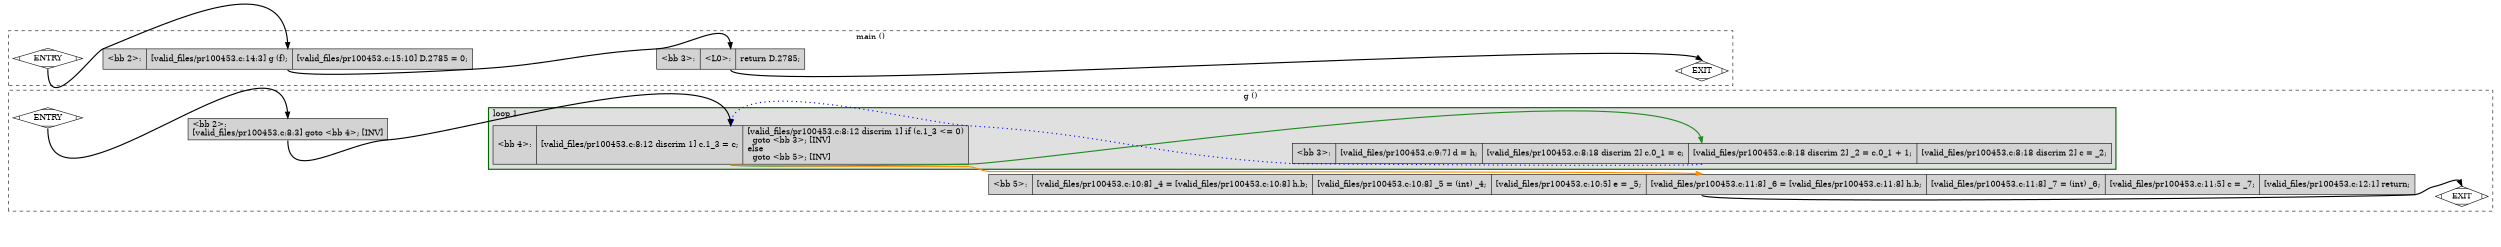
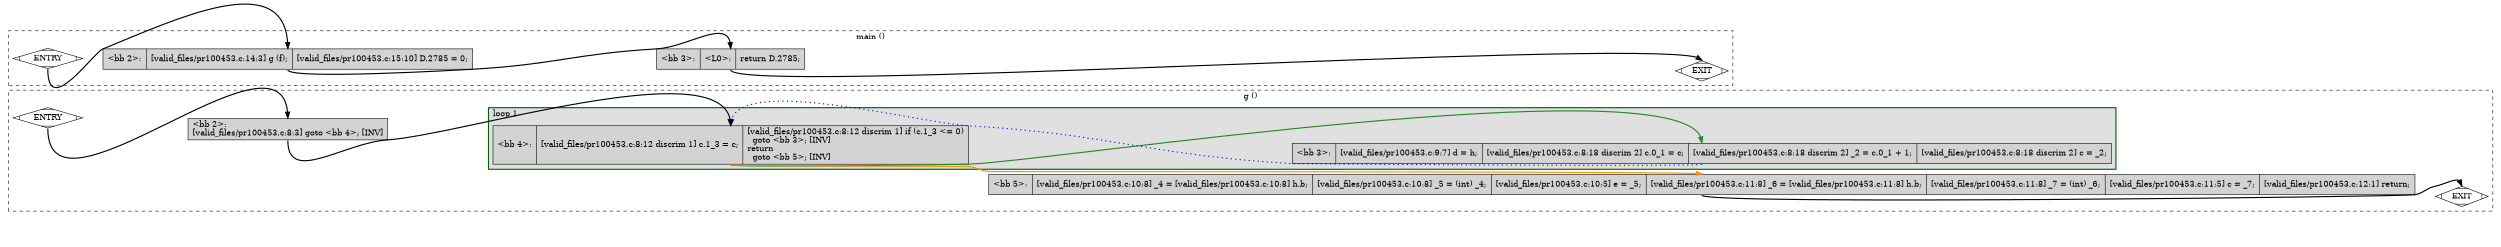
  digraph {
    rankdir=LR
    node [fillcolor=lightgrey shape=record style=filled]
    edge [color=black constraint=true headport=n style="solid,bold" tailport=s weight=10]
-   n1 [label="{\<bb\ 4\>:\l|[valid_files/pr100453.c:8:12\ discrim\ 1]\ c.1_3\ =\ c;\l|[valid_files/pr100453.c:8:12\ discrim\ 1]\ if\ (c.1_3\ \<=\ 0)\l\ \ goto\ \<bb\ 3\>;\ [INV]\lelse\l\ \ goto\ \<bb\ 5\>;\ [INV]\l}"]
+   n1 [label="{\<bb\ 4\>:\l|[valid_files/pr100453.c:8:12\ discrim\ 1]\ c.1_3\ =\ c;\l|[valid_files/pr100453.c:8:12\ discrim\ 1]\ if\ (c.1_3\ \<=\ 0)\l\ \ goto\ \<bb\ 3\>;\ [INV]\lreturn\l\ \ goto\ \<bb\ 5\>;\ [INV]\l}"]
    n2 [label="{\<bb\ 3\>:\l|[valid_files/pr100453.c:9:7]\ d\ =\ h;\l|[valid_files/pr100453.c:8:18\ discrim\ 2]\ c.0_1\ =\ c;\l|[valid_files/pr100453.c:8:18\ discrim\ 2]\ _2\ =\ c.0_1\ +\ 1;\l|[valid_files/pr100453.c:8:18\ discrim\ 2]\ c\ =\ _2;\l}"]
    n3 [label="{\<bb\ 5\>:\l|[valid_files/pr100453.c:10:8]\ _4\ =\ [valid_files/pr100453.c:10:8]\ h.b;\l|[valid_files/pr100453.c:10:8]\ _5\ =\ (int)\ _4;\l|[valid_files/pr100453.c:10:5]\ e\ =\ _5;\l|[valid_files/pr100453.c:11:8]\ _6\ =\ [valid_files/pr100453.c:11:8]\ h.b;\l|[valid_files/pr100453.c:11:8]\ _7\ =\ (int)\ _6;\l|[valid_files/pr100453.c:11:5]\ c\ =\ _7;\l|[valid_files/pr100453.c:12:1]\ return;\l}"]
    n4 [fillcolor=white label=ENTRY shape=Mdiamond]
    n5 [fillcolor=white label=EXIT shape=Mdiamond]
    n6 [label="{\<bb\ 2\>:\l[valid_files/pr100453.c:8:3]\ goto\ \<bb\ 4\>;\ [INV]\l}"]
    n7 [fillcolor=white label=ENTRY shape=Mdiamond]
    n8 [fillcolor=white label=EXIT shape=Mdiamond]
    n9 [label="{\<bb\ 2\>:\l|[valid_files/pr100453.c:14:3]\ g\ (f);\l|[valid_files/pr100453.c:15:10]\ D.2785\ =\ 0;\l}"]
    n10 [label="{\<bb\ 3\>:\l|\<L0\>:\l|return\ D.2785;\l}"]
    subgraph cluster_1 {
      color=black
      label="g ()"
      style=dashed
      n3
      n4
      n5
      n6
      subgraph cluster_2 {
        color=darkgreen
        fillcolor=grey88
        label="loop 1"
        labeljust=l
        penwidth=2
        style=filled
        n1
        n2
      }
    }
    subgraph cluster_3 {
      color=black
      label="main ()"
      style=dashed
      n7
      n8
      n9
      n10
    }
    n1 -> n2 [color=forestgreen]
    n1 -> n3 [color=darkorange]
    n2 -> n1 [color=blue constraint=false style="dotted,bold"]
    n3 -> n5
    n4 -> n5 [style=invis color="" weight=""]
    n4 -> n6 [weight=100]
    n6 -> n1 [weight=100]
    n7 -> n8 [style=invis color="" weight=""]
    n7 -> n9 [weight=100]
    n9 -> n10 [weight=100]
    n10 -> n8
  }
